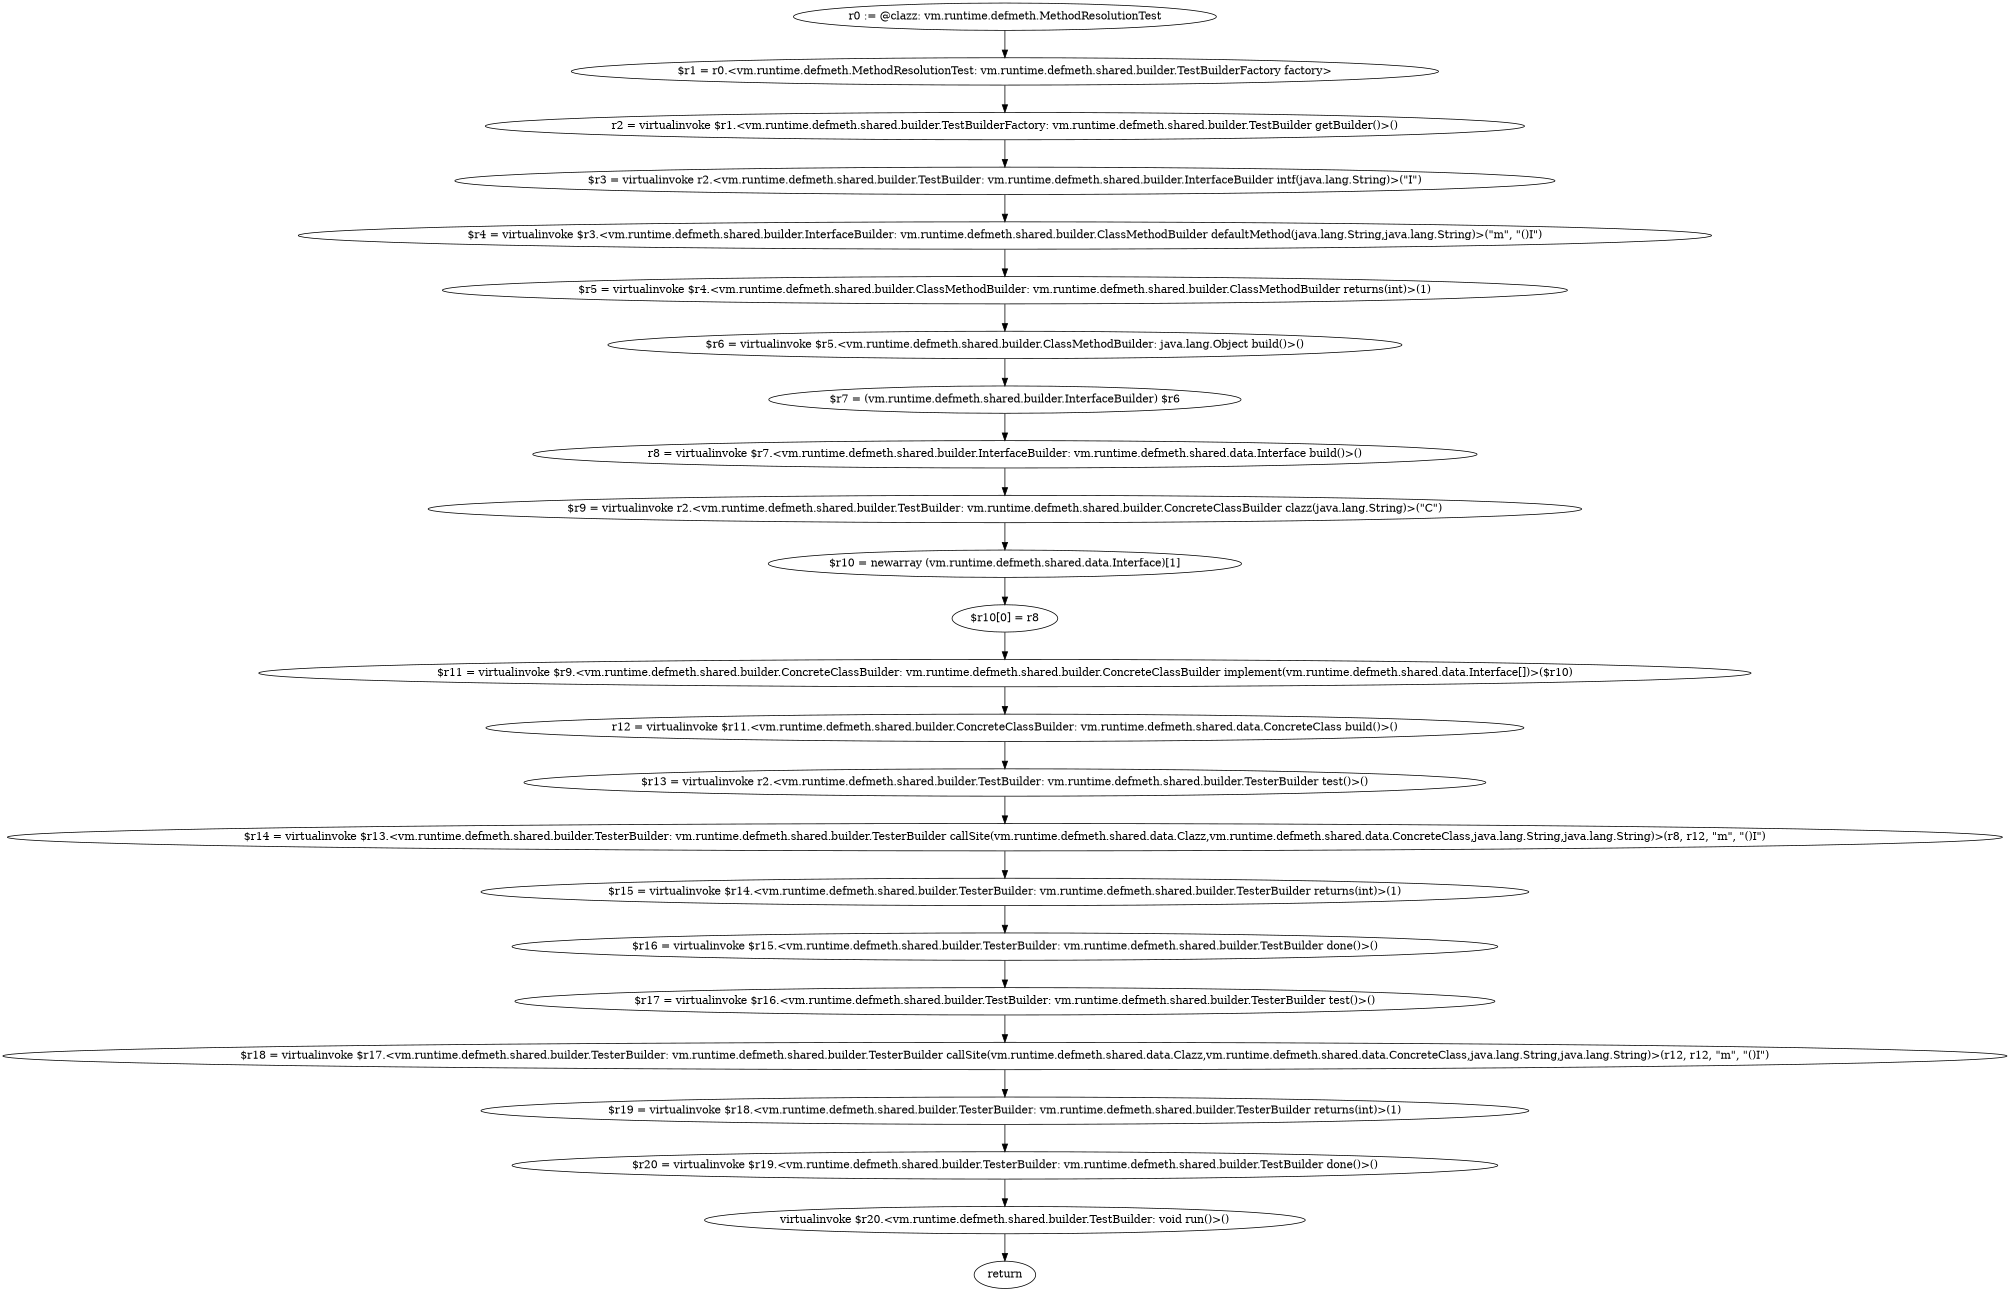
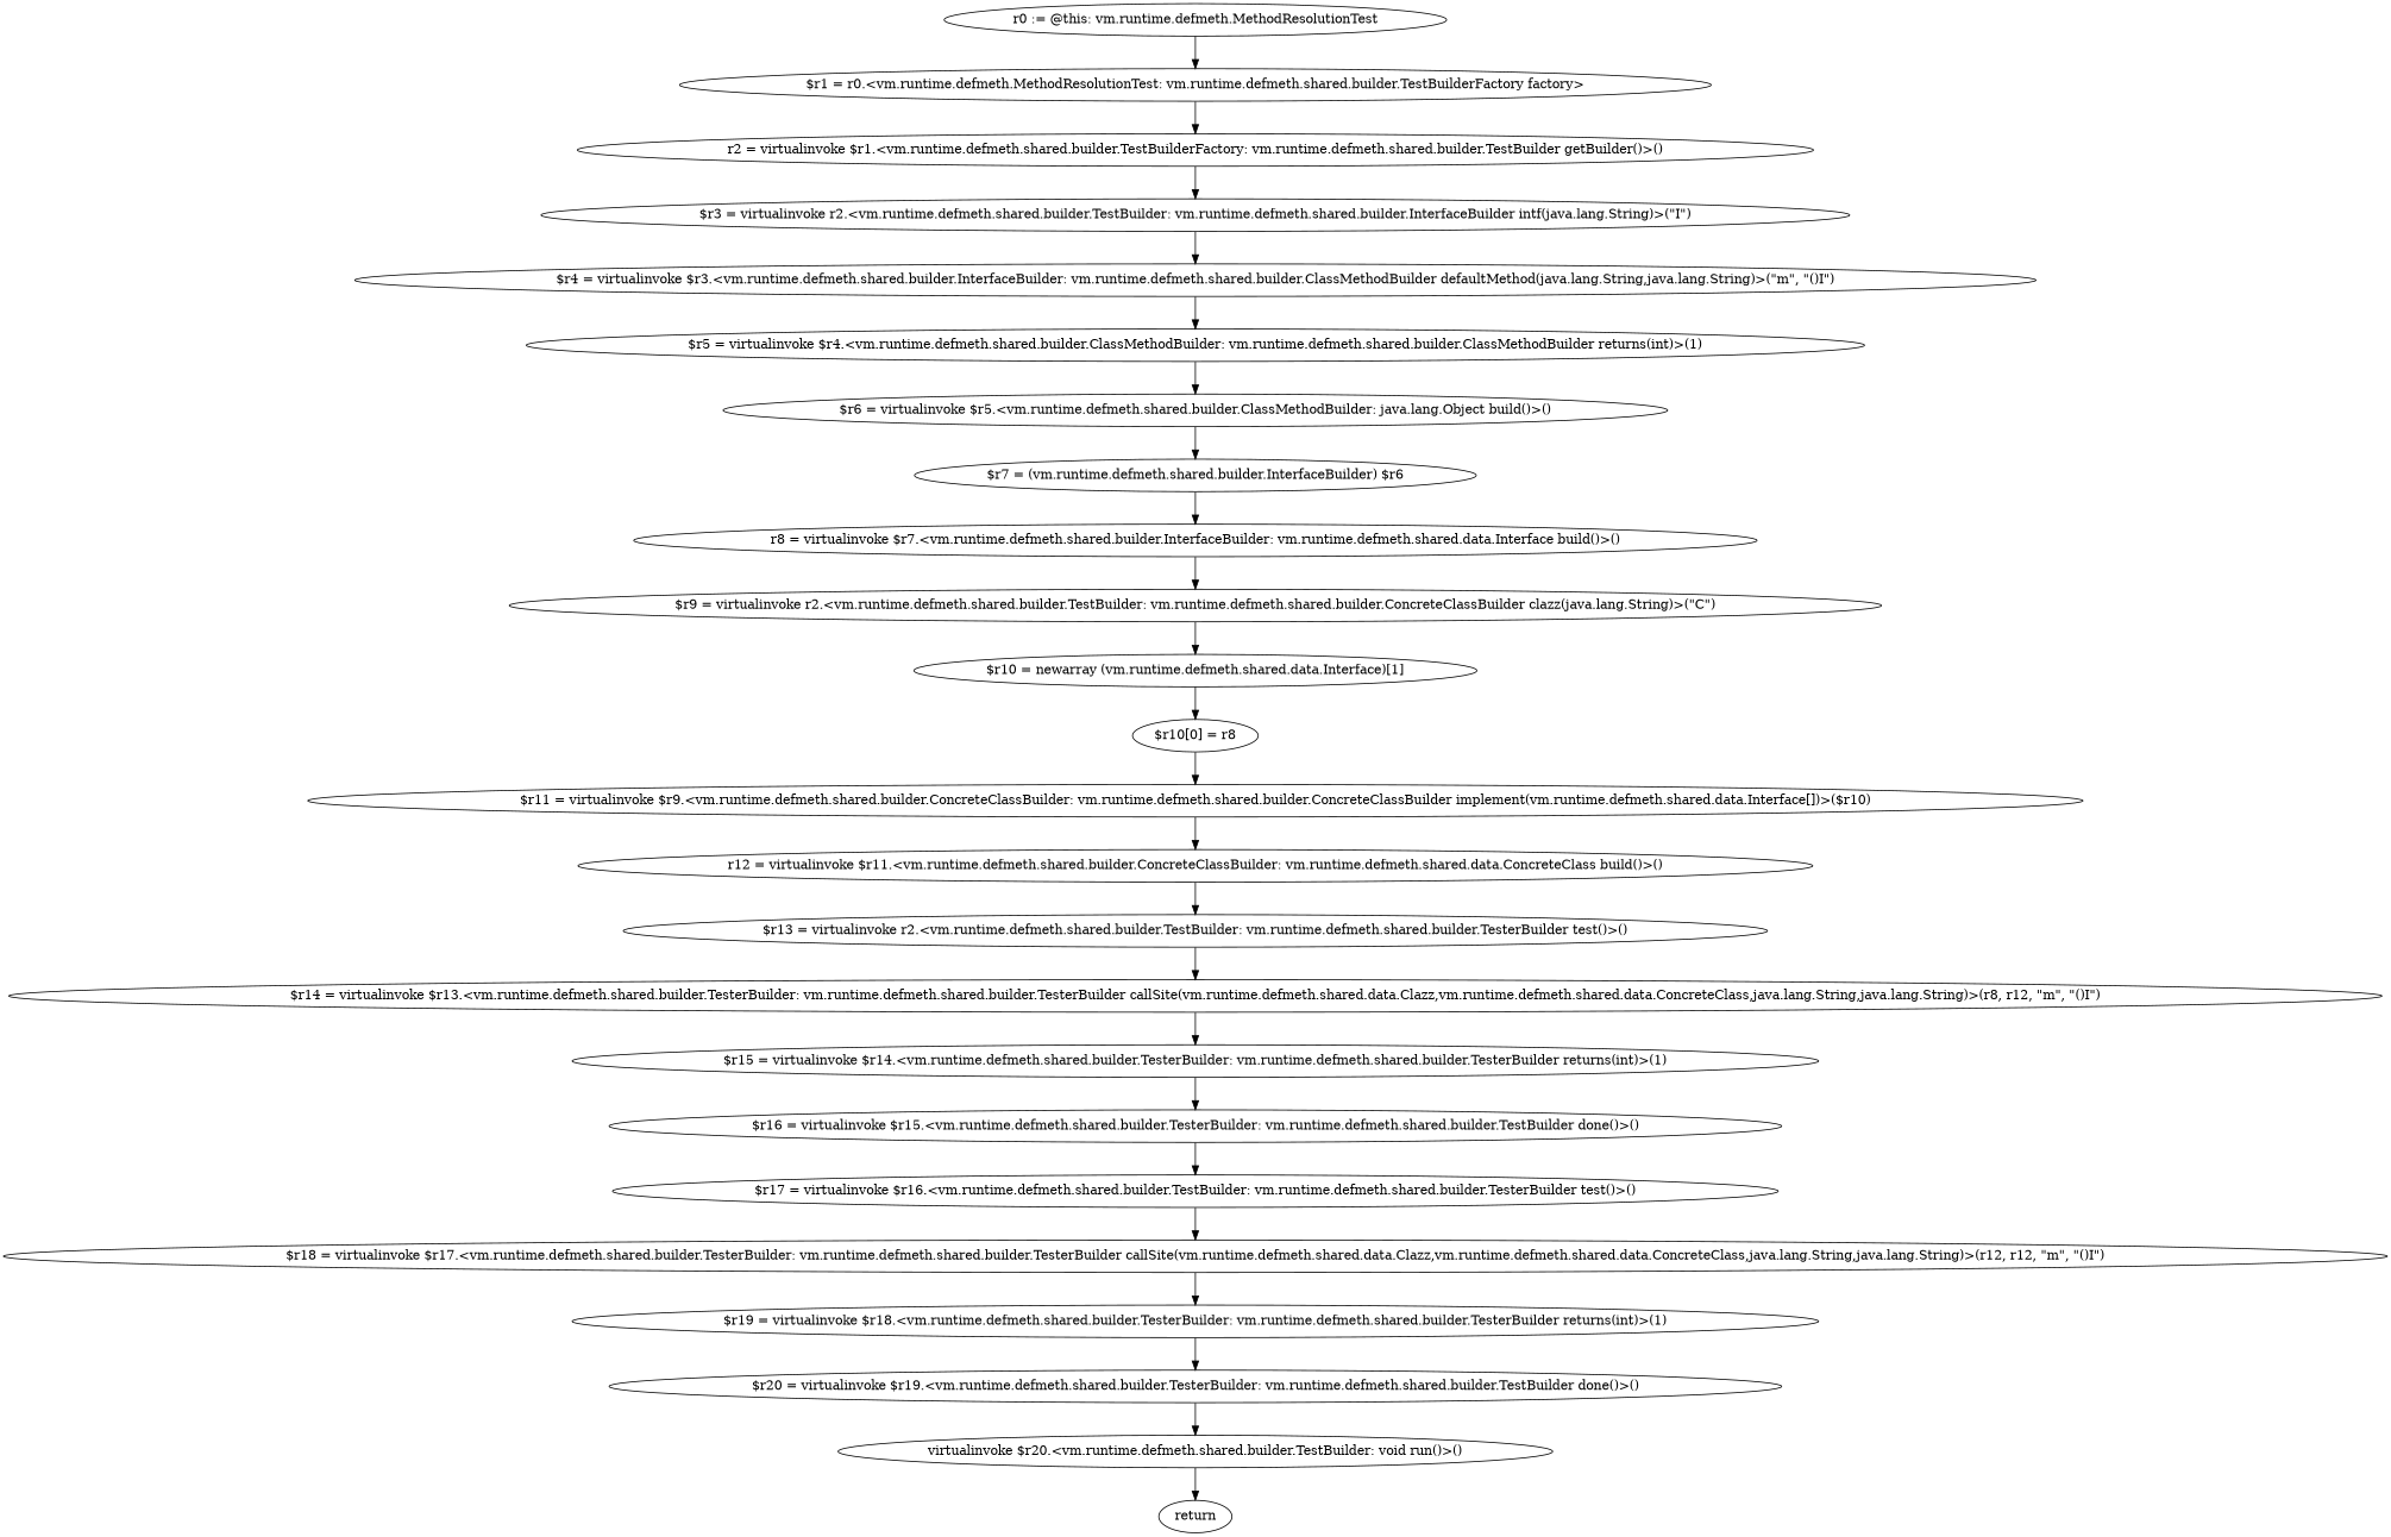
  digraph {
-   "r0 := @this: vm.runtime.defmeth.MethodResolutionTest" [label="r0 := @clazz: vm.runtime.defmeth.MethodResolutionTest"]
+   "r0 := @this: vm.runtime.defmeth.MethodResolutionTest"
    "$r1 = r0.<vm.runtime.defmeth.MethodResolutionTest: vm.runtime.defmeth.shared.builder.TestBuilderFactory factory>"
    "r2 = virtualinvoke $r1.<vm.runtime.defmeth.shared.builder.TestBuilderFactory: vm.runtime.defmeth.shared.builder.TestBuilder getBuilder()>()"
    "$r3 = virtualinvoke r2.<vm.runtime.defmeth.shared.builder.TestBuilder: vm.runtime.defmeth.shared.builder.InterfaceBuilder intf(java.lang.String)>(\"I\")"
    "$r4 = virtualinvoke $r3.<vm.runtime.defmeth.shared.builder.InterfaceBuilder: vm.runtime.defmeth.shared.builder.ClassMethodBuilder defaultMethod(java.lang.String,java.lang.String)>(\"m\", \"()I\")"
    "$r5 = virtualinvoke $r4.<vm.runtime.defmeth.shared.builder.ClassMethodBuilder: vm.runtime.defmeth.shared.builder.ClassMethodBuilder returns(int)>(1)"
    "$r6 = virtualinvoke $r5.<vm.runtime.defmeth.shared.builder.ClassMethodBuilder: java.lang.Object build()>()"
    "$r7 = (vm.runtime.defmeth.shared.builder.InterfaceBuilder) $r6"
    "r8 = virtualinvoke $r7.<vm.runtime.defmeth.shared.builder.InterfaceBuilder: vm.runtime.defmeth.shared.data.Interface build()>()"
    "$r9 = virtualinvoke r2.<vm.runtime.defmeth.shared.builder.TestBuilder: vm.runtime.defmeth.shared.builder.ConcreteClassBuilder clazz(java.lang.String)>(\"C\")"
    "$r10 = newarray (vm.runtime.defmeth.shared.data.Interface)[1]"
    "$r10[0] = r8"
    "$r11 = virtualinvoke $r9.<vm.runtime.defmeth.shared.builder.ConcreteClassBuilder: vm.runtime.defmeth.shared.builder.ConcreteClassBuilder implement(vm.runtime.defmeth.shared.data.Interface[])>($r10)"
    "r12 = virtualinvoke $r11.<vm.runtime.defmeth.shared.builder.ConcreteClassBuilder: vm.runtime.defmeth.shared.data.ConcreteClass build()>()"
    "$r13 = virtualinvoke r2.<vm.runtime.defmeth.shared.builder.TestBuilder: vm.runtime.defmeth.shared.builder.TesterBuilder test()>()"
    "$r14 = virtualinvoke $r13.<vm.runtime.defmeth.shared.builder.TesterBuilder: vm.runtime.defmeth.shared.builder.TesterBuilder callSite(vm.runtime.defmeth.shared.data.Clazz,vm.runtime.defmeth.shared.data.ConcreteClass,java.lang.String,java.lang.String)>(r8, r12, \"m\", \"()I\")"
    "$r15 = virtualinvoke $r14.<vm.runtime.defmeth.shared.builder.TesterBuilder: vm.runtime.defmeth.shared.builder.TesterBuilder returns(int)>(1)"
    "$r16 = virtualinvoke $r15.<vm.runtime.defmeth.shared.builder.TesterBuilder: vm.runtime.defmeth.shared.builder.TestBuilder done()>()"
    "$r17 = virtualinvoke $r16.<vm.runtime.defmeth.shared.builder.TestBuilder: vm.runtime.defmeth.shared.builder.TesterBuilder test()>()"
    "$r18 = virtualinvoke $r17.<vm.runtime.defmeth.shared.builder.TesterBuilder: vm.runtime.defmeth.shared.builder.TesterBuilder callSite(vm.runtime.defmeth.shared.data.Clazz,vm.runtime.defmeth.shared.data.ConcreteClass,java.lang.String,java.lang.String)>(r12, r12, \"m\", \"()I\")"
    "$r19 = virtualinvoke $r18.<vm.runtime.defmeth.shared.builder.TesterBuilder: vm.runtime.defmeth.shared.builder.TesterBuilder returns(int)>(1)"
    "$r20 = virtualinvoke $r19.<vm.runtime.defmeth.shared.builder.TesterBuilder: vm.runtime.defmeth.shared.builder.TestBuilder done()>()"
    "virtualinvoke $r20.<vm.runtime.defmeth.shared.builder.TestBuilder: void run()>()"
    return
    "r0 := @this: vm.runtime.defmeth.MethodResolutionTest" -> "$r1 = r0.<vm.runtime.defmeth.MethodResolutionTest: vm.runtime.defmeth.shared.builder.TestBuilderFactory factory>"
    "$r1 = r0.<vm.runtime.defmeth.MethodResolutionTest: vm.runtime.defmeth.shared.builder.TestBuilderFactory factory>" -> "r2 = virtualinvoke $r1.<vm.runtime.defmeth.shared.builder.TestBuilderFactory: vm.runtime.defmeth.shared.builder.TestBuilder getBuilder()>()"
    "r2 = virtualinvoke $r1.<vm.runtime.defmeth.shared.builder.TestBuilderFactory: vm.runtime.defmeth.shared.builder.TestBuilder getBuilder()>()" -> "$r3 = virtualinvoke r2.<vm.runtime.defmeth.shared.builder.TestBuilder: vm.runtime.defmeth.shared.builder.InterfaceBuilder intf(java.lang.String)>(\"I\")"
    "$r3 = virtualinvoke r2.<vm.runtime.defmeth.shared.builder.TestBuilder: vm.runtime.defmeth.shared.builder.InterfaceBuilder intf(java.lang.String)>(\"I\")" -> "$r4 = virtualinvoke $r3.<vm.runtime.defmeth.shared.builder.InterfaceBuilder: vm.runtime.defmeth.shared.builder.ClassMethodBuilder defaultMethod(java.lang.String,java.lang.String)>(\"m\", \"()I\")"
    "$r4 = virtualinvoke $r3.<vm.runtime.defmeth.shared.builder.InterfaceBuilder: vm.runtime.defmeth.shared.builder.ClassMethodBuilder defaultMethod(java.lang.String,java.lang.String)>(\"m\", \"()I\")" -> "$r5 = virtualinvoke $r4.<vm.runtime.defmeth.shared.builder.ClassMethodBuilder: vm.runtime.defmeth.shared.builder.ClassMethodBuilder returns(int)>(1)"
    "$r5 = virtualinvoke $r4.<vm.runtime.defmeth.shared.builder.ClassMethodBuilder: vm.runtime.defmeth.shared.builder.ClassMethodBuilder returns(int)>(1)" -> "$r6 = virtualinvoke $r5.<vm.runtime.defmeth.shared.builder.ClassMethodBuilder: java.lang.Object build()>()"
    "$r6 = virtualinvoke $r5.<vm.runtime.defmeth.shared.builder.ClassMethodBuilder: java.lang.Object build()>()" -> "$r7 = (vm.runtime.defmeth.shared.builder.InterfaceBuilder) $r6"
    "$r7 = (vm.runtime.defmeth.shared.builder.InterfaceBuilder) $r6" -> "r8 = virtualinvoke $r7.<vm.runtime.defmeth.shared.builder.InterfaceBuilder: vm.runtime.defmeth.shared.data.Interface build()>()"
    "r8 = virtualinvoke $r7.<vm.runtime.defmeth.shared.builder.InterfaceBuilder: vm.runtime.defmeth.shared.data.Interface build()>()" -> "$r9 = virtualinvoke r2.<vm.runtime.defmeth.shared.builder.TestBuilder: vm.runtime.defmeth.shared.builder.ConcreteClassBuilder clazz(java.lang.String)>(\"C\")"
    "$r9 = virtualinvoke r2.<vm.runtime.defmeth.shared.builder.TestBuilder: vm.runtime.defmeth.shared.builder.ConcreteClassBuilder clazz(java.lang.String)>(\"C\")" -> "$r10 = newarray (vm.runtime.defmeth.shared.data.Interface)[1]"
    "$r10 = newarray (vm.runtime.defmeth.shared.data.Interface)[1]" -> "$r10[0] = r8"
    "$r10[0] = r8" -> "$r11 = virtualinvoke $r9.<vm.runtime.defmeth.shared.builder.ConcreteClassBuilder: vm.runtime.defmeth.shared.builder.ConcreteClassBuilder implement(vm.runtime.defmeth.shared.data.Interface[])>($r10)"
    "$r11 = virtualinvoke $r9.<vm.runtime.defmeth.shared.builder.ConcreteClassBuilder: vm.runtime.defmeth.shared.builder.ConcreteClassBuilder implement(vm.runtime.defmeth.shared.data.Interface[])>($r10)" -> "r12 = virtualinvoke $r11.<vm.runtime.defmeth.shared.builder.ConcreteClassBuilder: vm.runtime.defmeth.shared.data.ConcreteClass build()>()"
    "r12 = virtualinvoke $r11.<vm.runtime.defmeth.shared.builder.ConcreteClassBuilder: vm.runtime.defmeth.shared.data.ConcreteClass build()>()" -> "$r13 = virtualinvoke r2.<vm.runtime.defmeth.shared.builder.TestBuilder: vm.runtime.defmeth.shared.builder.TesterBuilder test()>()"
    "$r13 = virtualinvoke r2.<vm.runtime.defmeth.shared.builder.TestBuilder: vm.runtime.defmeth.shared.builder.TesterBuilder test()>()" -> "$r14 = virtualinvoke $r13.<vm.runtime.defmeth.shared.builder.TesterBuilder: vm.runtime.defmeth.shared.builder.TesterBuilder callSite(vm.runtime.defmeth.shared.data.Clazz,vm.runtime.defmeth.shared.data.ConcreteClass,java.lang.String,java.lang.String)>(r8, r12, \"m\", \"()I\")"
    "$r14 = virtualinvoke $r13.<vm.runtime.defmeth.shared.builder.TesterBuilder: vm.runtime.defmeth.shared.builder.TesterBuilder callSite(vm.runtime.defmeth.shared.data.Clazz,vm.runtime.defmeth.shared.data.ConcreteClass,java.lang.String,java.lang.String)>(r8, r12, \"m\", \"()I\")" -> "$r15 = virtualinvoke $r14.<vm.runtime.defmeth.shared.builder.TesterBuilder: vm.runtime.defmeth.shared.builder.TesterBuilder returns(int)>(1)"
    "$r15 = virtualinvoke $r14.<vm.runtime.defmeth.shared.builder.TesterBuilder: vm.runtime.defmeth.shared.builder.TesterBuilder returns(int)>(1)" -> "$r16 = virtualinvoke $r15.<vm.runtime.defmeth.shared.builder.TesterBuilder: vm.runtime.defmeth.shared.builder.TestBuilder done()>()"
    "$r16 = virtualinvoke $r15.<vm.runtime.defmeth.shared.builder.TesterBuilder: vm.runtime.defmeth.shared.builder.TestBuilder done()>()" -> "$r17 = virtualinvoke $r16.<vm.runtime.defmeth.shared.builder.TestBuilder: vm.runtime.defmeth.shared.builder.TesterBuilder test()>()"
    "$r17 = virtualinvoke $r16.<vm.runtime.defmeth.shared.builder.TestBuilder: vm.runtime.defmeth.shared.builder.TesterBuilder test()>()" -> "$r18 = virtualinvoke $r17.<vm.runtime.defmeth.shared.builder.TesterBuilder: vm.runtime.defmeth.shared.builder.TesterBuilder callSite(vm.runtime.defmeth.shared.data.Clazz,vm.runtime.defmeth.shared.data.ConcreteClass,java.lang.String,java.lang.String)>(r12, r12, \"m\", \"()I\")"
    "$r18 = virtualinvoke $r17.<vm.runtime.defmeth.shared.builder.TesterBuilder: vm.runtime.defmeth.shared.builder.TesterBuilder callSite(vm.runtime.defmeth.shared.data.Clazz,vm.runtime.defmeth.shared.data.ConcreteClass,java.lang.String,java.lang.String)>(r12, r12, \"m\", \"()I\")" -> "$r19 = virtualinvoke $r18.<vm.runtime.defmeth.shared.builder.TesterBuilder: vm.runtime.defmeth.shared.builder.TesterBuilder returns(int)>(1)"
    "$r19 = virtualinvoke $r18.<vm.runtime.defmeth.shared.builder.TesterBuilder: vm.runtime.defmeth.shared.builder.TesterBuilder returns(int)>(1)" -> "$r20 = virtualinvoke $r19.<vm.runtime.defmeth.shared.builder.TesterBuilder: vm.runtime.defmeth.shared.builder.TestBuilder done()>()"
    "$r20 = virtualinvoke $r19.<vm.runtime.defmeth.shared.builder.TesterBuilder: vm.runtime.defmeth.shared.builder.TestBuilder done()>()" -> "virtualinvoke $r20.<vm.runtime.defmeth.shared.builder.TestBuilder: void run()>()"
    "virtualinvoke $r20.<vm.runtime.defmeth.shared.builder.TestBuilder: void run()>()" -> return
  }
